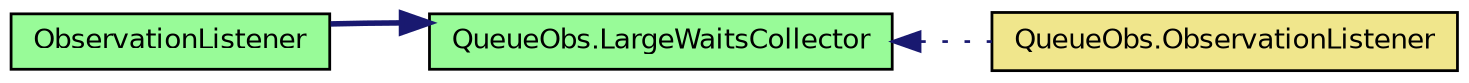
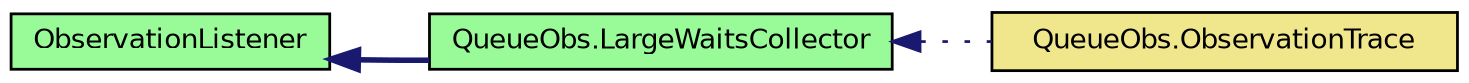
  digraph {
    rankdir=LR
    node [color=black fillcolor=palegreen fontname=Helvetica fontsize=10 shape=record style=filled]
    edge [color=midnightblue dir=back fontname=Helvetica fontsize=10 labelfontname=Helvetica labelfontsize=10]
    n1 [fontcolor=black height=0.2 label=ObservationListener width=0.4]
    n2 [height=0.2 label="QueueObs.LargeWaitsCollector" width=0.4]
-   n3 [fillcolor=khaki height=0.2 label="QueueObs.ObservationListener" width=0.4]
-   n2 -> n1 [style=bold]
+   n3 [fillcolor=khaki height=0.2 label="QueueObs.ObservationTrace" width=0.4]
+   n1 -> n2 [style=bold]
    n2 -> n3 [style=dotted]
  }
